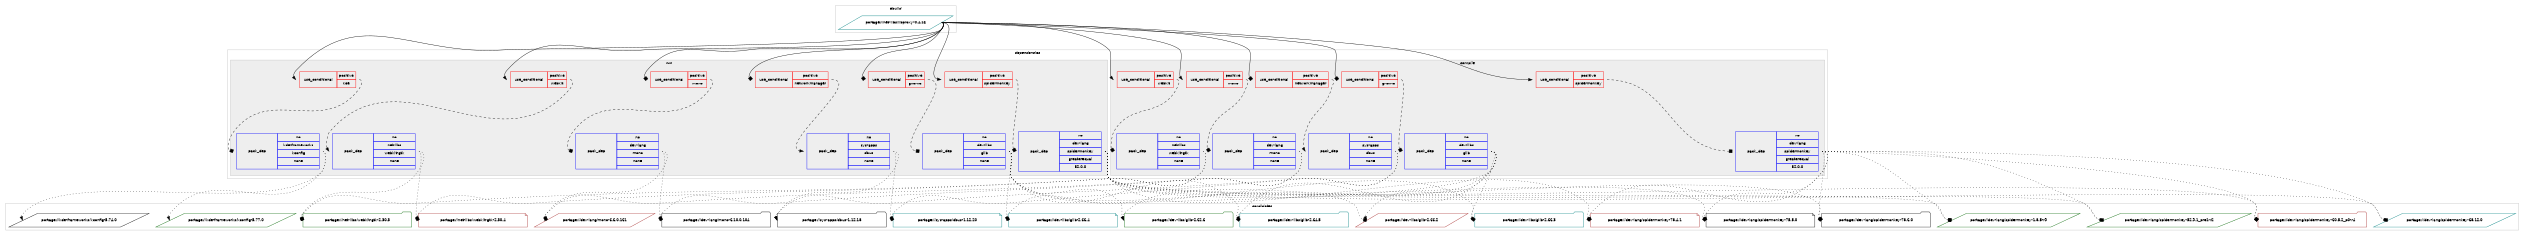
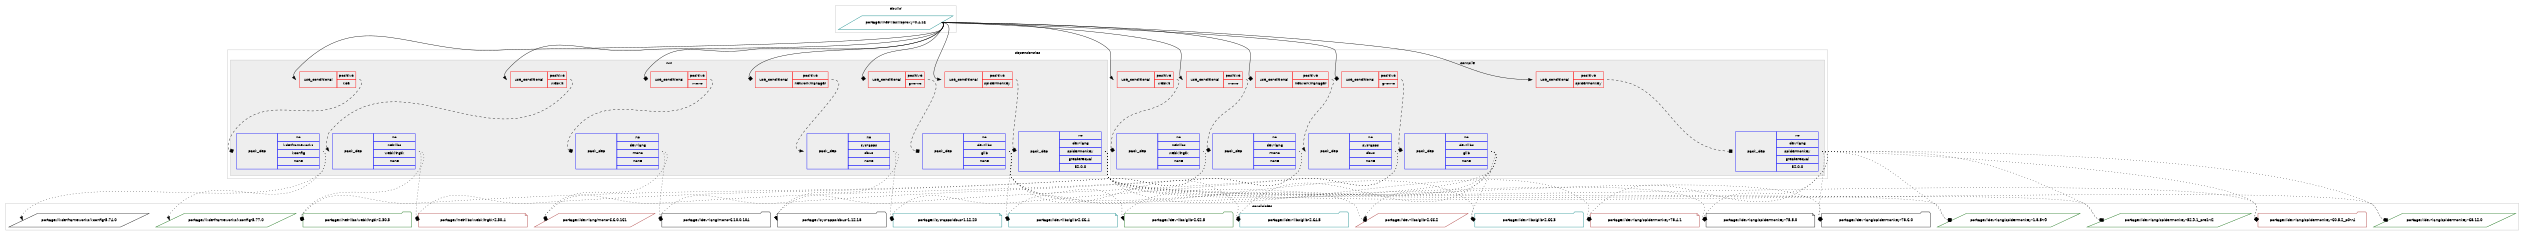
  digraph {
    compound=true
    concentrate=true
    fontname=Helvetica
    fontsize=10
    newrank=true
    rankdir=TB
    ranksep=1.5
    node [color=blue fontname=Helvetica fontsize=10 shape=none]
    edge [arrowhead=box headport=w style=dotted tailport=e weight=100]
    n1 [color=teal label="portage://net-libs/libproxy-0.4.16" shape=parallelogram width=4]
    n2 [label=<<TABLE BORDER="0" CELLBORDER="1" CELLSPACING="0" CELLPADDING="4" WIDTH="220"><TR><TD ROWSPAN="6" CELLPADDING="30">pack_dep</TD></TR><TR><TD WIDTH="110">no</TD></TR><TR><TD>dev-libs</TD></TR><TR><TD>glib</TD></TR><TR><TD>none</TD></TR><TR><TD></TD></TR></TABLE>>]
    n3 [color=red label=<<TABLE BORDER="0" CELLBORDER="1" CELLSPACING="0" CELLPADDING="4"><TR><TD ROWSPAN="3" CELLPADDING="10">use_conditional</TD></TR><TR><TD>positive</TD></TR><TR><TD>gnome</TD></TR></TABLE>>]
    n4 [label=<<TABLE BORDER="0" CELLBORDER="1" CELLSPACING="0" CELLPADDING="4" WIDTH="220"><TR><TD ROWSPAN="6" CELLPADDING="30">pack_dep</TD></TR><TR><TD WIDTH="110">no</TD></TR><TR><TD>dev-lang</TD></TR><TR><TD>mono</TD></TR><TR><TD>none</TD></TR><TR><TD></TD></TR></TABLE>>]
    n5 [color=red label=<<TABLE BORDER="0" CELLBORDER="1" CELLSPACING="0" CELLPADDING="4"><TR><TD ROWSPAN="3" CELLPADDING="10">use_conditional</TD></TR><TR><TD>positive</TD></TR><TR><TD>mono</TD></TR></TABLE>>]
    n6 [label=<<TABLE BORDER="0" CELLBORDER="1" CELLSPACING="0" CELLPADDING="4" WIDTH="220"><TR><TD ROWSPAN="6" CELLPADDING="30">pack_dep</TD></TR><TR><TD WIDTH="110">no</TD></TR><TR><TD>sys-apps</TD></TR><TR><TD>dbus</TD></TR><TR><TD>none</TD></TR><TR><TD></TD></TR></TABLE>>]
    n7 [color=red label=<<TABLE BORDER="0" CELLBORDER="1" CELLSPACING="0" CELLPADDING="4"><TR><TD ROWSPAN="3" CELLPADDING="10">use_conditional</TD></TR><TR><TD>positive</TD></TR><TR><TD>networkmanager</TD></TR></TABLE>>]
    n8 [label=<<TABLE BORDER="0" CELLBORDER="1" CELLSPACING="0" CELLPADDING="4" WIDTH="220"><TR><TD ROWSPAN="6" CELLPADDING="30">pack_dep</TD></TR><TR><TD WIDTH="110">no</TD></TR><TR><TD>dev-lang</TD></TR><TR><TD>spidermonkey</TD></TR><TR><TD>greaterequal</TD></TR><TR><TD>52.0.0</TD></TR></TABLE>>]
    n9 [color=red label=<<TABLE BORDER="0" CELLBORDER="1" CELLSPACING="0" CELLPADDING="4"><TR><TD ROWSPAN="3" CELLPADDING="10">use_conditional</TD></TR><TR><TD>positive</TD></TR><TR><TD>spidermonkey</TD></TR></TABLE>>]
    n10 [label=<<TABLE BORDER="0" CELLBORDER="1" CELLSPACING="0" CELLPADDING="4" WIDTH="220"><TR><TD ROWSPAN="6" CELLPADDING="30">pack_dep</TD></TR><TR><TD WIDTH="110">no</TD></TR><TR><TD>net-libs</TD></TR><TR><TD>webkit-gtk</TD></TR><TR><TD>none</TD></TR><TR><TD></TD></TR></TABLE>>]
    n11 [color=red label=<<TABLE BORDER="0" CELLBORDER="1" CELLSPACING="0" CELLPADDING="4"><TR><TD ROWSPAN="3" CELLPADDING="10">use_conditional</TD></TR><TR><TD>positive</TD></TR><TR><TD>webkit</TD></TR></TABLE>>]
    n12 [label=<<TABLE BORDER="0" CELLBORDER="1" CELLSPACING="0" CELLPADDING="4" WIDTH="220"><TR><TD ROWSPAN="6" CELLPADDING="30">pack_dep</TD></TR><TR><TD WIDTH="110">no</TD></TR><TR><TD>dev-libs</TD></TR><TR><TD>glib</TD></TR><TR><TD>none</TD></TR><TR><TD></TD></TR></TABLE>>]
    n13 [color=red label=<<TABLE BORDER="0" CELLBORDER="1" CELLSPACING="0" CELLPADDING="4"><TR><TD ROWSPAN="3" CELLPADDING="10">use_conditional</TD></TR><TR><TD>positive</TD></TR><TR><TD>gnome</TD></TR></TABLE>>]
    n14 [label=<<TABLE BORDER="0" CELLBORDER="1" CELLSPACING="0" CELLPADDING="4" WIDTH="220"><TR><TD ROWSPAN="6" CELLPADDING="30">pack_dep</TD></TR><TR><TD WIDTH="110">no</TD></TR><TR><TD>kde-frameworks</TD></TR><TR><TD>kconfig</TD></TR><TR><TD>none</TD></TR><TR><TD></TD></TR></TABLE>>]
    n15 [color=red label=<<TABLE BORDER="0" CELLBORDER="1" CELLSPACING="0" CELLPADDING="4"><TR><TD ROWSPAN="3" CELLPADDING="10">use_conditional</TD></TR><TR><TD>positive</TD></TR><TR><TD>kde</TD></TR></TABLE>>]
    n16 [label=<<TABLE BORDER="0" CELLBORDER="1" CELLSPACING="0" CELLPADDING="4" WIDTH="220"><TR><TD ROWSPAN="6" CELLPADDING="30">pack_dep</TD></TR><TR><TD WIDTH="110">no</TD></TR><TR><TD>dev-lang</TD></TR><TR><TD>mono</TD></TR><TR><TD>none</TD></TR><TR><TD></TD></TR></TABLE>>]
    n17 [color=red label=<<TABLE BORDER="0" CELLBORDER="1" CELLSPACING="0" CELLPADDING="4"><TR><TD ROWSPAN="3" CELLPADDING="10">use_conditional</TD></TR><TR><TD>positive</TD></TR><TR><TD>mono</TD></TR></TABLE>>]
    n18 [label=<<TABLE BORDER="0" CELLBORDER="1" CELLSPACING="0" CELLPADDING="4" WIDTH="220"><TR><TD ROWSPAN="6" CELLPADDING="30">pack_dep</TD></TR><TR><TD WIDTH="110">no</TD></TR><TR><TD>sys-apps</TD></TR><TR><TD>dbus</TD></TR><TR><TD>none</TD></TR><TR><TD></TD></TR></TABLE>>]
    n19 [color=red label=<<TABLE BORDER="0" CELLBORDER="1" CELLSPACING="0" CELLPADDING="4"><TR><TD ROWSPAN="3" CELLPADDING="10">use_conditional</TD></TR><TR><TD>positive</TD></TR><TR><TD>networkmanager</TD></TR></TABLE>>]
    n20 [label=<<TABLE BORDER="0" CELLBORDER="1" CELLSPACING="0" CELLPADDING="4" WIDTH="220"><TR><TD ROWSPAN="6" CELLPADDING="30">pack_dep</TD></TR><TR><TD WIDTH="110">no</TD></TR><TR><TD>dev-lang</TD></TR><TR><TD>spidermonkey</TD></TR><TR><TD>greaterequal</TD></TR><TR><TD>52.0.0</TD></TR></TABLE>>]
    n21 [color=red label=<<TABLE BORDER="0" CELLBORDER="1" CELLSPACING="0" CELLPADDING="4"><TR><TD ROWSPAN="3" CELLPADDING="10">use_conditional</TD></TR><TR><TD>positive</TD></TR><TR><TD>spidermonkey</TD></TR></TABLE>>]
    n22 [label=<<TABLE BORDER="0" CELLBORDER="1" CELLSPACING="0" CELLPADDING="4" WIDTH="220"><TR><TD ROWSPAN="6" CELLPADDING="30">pack_dep</TD></TR><TR><TD WIDTH="110">no</TD></TR><TR><TD>net-libs</TD></TR><TR><TD>webkit-gtk</TD></TR><TR><TD>none</TD></TR><TR><TD></TD></TR></TABLE>>]
    n23 [color=red label=<<TABLE BORDER="0" CELLBORDER="1" CELLSPACING="0" CELLPADDING="4"><TR><TD ROWSPAN="3" CELLPADDING="10">use_conditional</TD></TR><TR><TD>positive</TD></TR><TR><TD>webkit</TD></TR></TABLE>>]
    n24 [color=teal label="portage://dev-libs/glib-2.66.4" shape=note width=4]
    n25 [color=teal label="portage://dev-libs/glib-2.66.3" shape=folder width=4]
    n26 [color=brown label="portage://dev-libs/glib-2.66.2" shape=parallelogram width=4]
    n27 [color=teal label="portage://dev-libs/glib-2.64.5" shape=folder width=4]
-   n28 [color=darkgreen label="portage://dev-libs/glib-2.62.6" shape=folder width=4]
+   n28 [color=darkgreen label="portage://dev-libs/glib-2.62.5" shape=folder width=4]
    n29 [color=brown label="portage://dev-lang/mono-6.6.0.161" shape=parallelogram width=4]
    n30 [color=black label="portage://dev-lang/mono-6.10.0.104" shape=folder width=4]
    n31 [color=teal label="portage://sys-apps/dbus-1.12.20" shape=note width=4]
    n32 [color=black label="portage://sys-apps/dbus-1.12.18" shape=folder width=4]
    n33 [color=black label="portage://dev-lang/spidermonkey-78.6.0" shape=folder width=4]
    n34 [color=black label="portage://dev-lang/spidermonkey-75.5.0" shape=note width=4]
    n35 [color=brown label="portage://dev-lang/spidermonkey-78.4.1" shape=note width=4]
-   n36 [color=teal label="portage://dev-lang/spidermonkey-68.12.0" shape=parallelogram width=4]
+   n36 [color=darkgreen label="portage://dev-lang/spidermonkey-68.12.0" shape=parallelogram width=4]
    n37 [color=brown label="portage://dev-lang/spidermonkey-60.5.2_p0-r4" shape=folder width=4]
    n38 [color=darkgreen label="portage://dev-lang/spidermonkey-52.9.1_pre1-r2" shape=parallelogram width=4]
    n39 [color=darkgreen label="portage://dev-lang/spidermonkey-1.8.5-r9" shape=parallelogram width=4]
    n40 [color=brown label="portage://net-libs/webkit-gtk-2.30.4" shape=note width=4]
    n41 [color=darkgreen label="portage://net-libs/webkit-gtk-2.30.3" shape=folder width=4]
    n42 [color=darkgreen label="portage://kde-frameworks/kconfig-5.77.0" shape=parallelogram width=4]
    n43 [color=black label="portage://kde-frameworks/kconfig-5.74.0" shape=parallelogram width=4]
    subgraph cluster_1 {
      color=gray
      label=<<i>ebuild</i>>
      rank=same
      n1
    }
    subgraph cluster_2 {
      color=gray
      label=<<i>dependencies</i>>
      subgraph cluster_3 {
        color=gray
        fillcolor="#eeeeee"
        label=<<i>compile</i>>
        style=filled
        subgraph sub_4 {
          color=gray
          fillcolor="#eeeeee"
          label=<<i>compile</i>>
          style=filled
          n3
          subgraph sub_5 {
            color=gray
            fillcolor="#eeeeee"
            label=<<i>compile</i>>
            style=filled
            n2
          }
        }
        subgraph sub_6 {
          color=gray
          fillcolor="#eeeeee"
          label=<<i>compile</i>>
          style=filled
          n5
          subgraph sub_7 {
            color=gray
            fillcolor="#eeeeee"
            label=<<i>compile</i>>
            style=filled
            n4
          }
        }
        subgraph sub_8 {
          color=gray
          fillcolor="#eeeeee"
          label=<<i>compile</i>>
          style=filled
          n7
          subgraph sub_9 {
            color=gray
            fillcolor="#eeeeee"
            label=<<i>compile</i>>
            style=filled
            n6
          }
        }
        subgraph sub_10 {
          color=gray
          fillcolor="#eeeeee"
          label=<<i>compile</i>>
          style=filled
          n9
          subgraph sub_11 {
            color=gray
            fillcolor="#eeeeee"
            label=<<i>compile</i>>
            style=filled
            n8
          }
        }
        subgraph sub_12 {
          color=gray
          fillcolor="#eeeeee"
          label=<<i>compile</i>>
          style=filled
          n11
          subgraph sub_13 {
            color=gray
            fillcolor="#eeeeee"
            label=<<i>compile</i>>
            style=filled
            n10
          }
        }
      }
      subgraph cluster_14 {
        color=gray
        fillcolor="#eeeeee"
        label=<<i>compile and run</i>>
        style=filled
      }
      subgraph cluster_15 {
        color=gray
        fillcolor="#eeeeee"
        label=<<i>run</i>>
        style=filled
        subgraph sub_16 {
          color=gray
          fillcolor="#eeeeee"
          label=<<i>run</i>>
          style=filled
          n13
          subgraph sub_17 {
            color=gray
            fillcolor="#eeeeee"
            label=<<i>run</i>>
            style=filled
            n12
          }
        }
        subgraph sub_18 {
          color=gray
          fillcolor="#eeeeee"
          label=<<i>run</i>>
          style=filled
          n15
          subgraph sub_19 {
            color=gray
            fillcolor="#eeeeee"
            label=<<i>run</i>>
            style=filled
            n14
          }
        }
        subgraph sub_20 {
          color=gray
          fillcolor="#eeeeee"
          label=<<i>run</i>>
          style=filled
          n17
          subgraph sub_21 {
            color=gray
            fillcolor="#eeeeee"
            label=<<i>run</i>>
            style=filled
            n16
          }
        }
        subgraph sub_22 {
          color=gray
          fillcolor="#eeeeee"
          label=<<i>run</i>>
          style=filled
          n19
          subgraph sub_23 {
            color=gray
            fillcolor="#eeeeee"
            label=<<i>run</i>>
            style=filled
            n18
          }
        }
        subgraph sub_24 {
          color=gray
          fillcolor="#eeeeee"
          label=<<i>run</i>>
          style=filled
          n21
          subgraph sub_25 {
            color=gray
            fillcolor="#eeeeee"
            label=<<i>run</i>>
            style=filled
            n20
          }
        }
        subgraph sub_26 {
          color=gray
          fillcolor="#eeeeee"
          label=<<i>run</i>>
          style=filled
          n23
          subgraph sub_27 {
            color=gray
            fillcolor="#eeeeee"
            label=<<i>run</i>>
            style=filled
            n22
          }
        }
      }
    }
    subgraph cluster_28 {
      color=gray
      label=<<i>candidates</i>>
      rank=same
      subgraph sub_29 {
        color=black
        label=<<i>candidates</i>>
        nodesep=1
        rank=same
        n24
        n25
        n26
        n27
        n28
      }
      subgraph sub_30 {
        color=black
        label=<<i>candidates</i>>
        nodesep=1
        rank=same
        n29
        n30
      }
      subgraph sub_31 {
        color=black
        label=<<i>candidates</i>>
        nodesep=1
        rank=same
        n31
        n32
      }
      subgraph sub_32 {
        color=black
        label=<<i>candidates</i>>
        nodesep=1
        rank=same
        n33
        n34
        n35
        n36
        n37
        n38
        n39
      }
      subgraph sub_33 {
        color=black
        label=<<i>candidates</i>>
        nodesep=1
        rank=same
        n40
        n41
      }
      subgraph sub_34 {
        color=black
        label=<<i>candidates</i>>
        nodesep=1
        rank=same
        n24
        n25
        n26
        n27
        n28
      }
      subgraph sub_35 {
        color=black
        label=<<i>candidates</i>>
        nodesep=1
        rank=same
        n42
        n43
      }
      subgraph sub_36 {
        color=black
        label=<<i>candidates</i>>
        nodesep=1
        rank=same
        n29
        n30
      }
      subgraph sub_37 {
        color=black
        label=<<i>candidates</i>>
        nodesep=1
        rank=same
        n31
        n32
      }
      subgraph sub_38 {
        color=black
        label=<<i>candidates</i>>
        nodesep=1
        rank=same
        n33
        n34
        n35
        n36
        n37
        n38
        n39
      }
      subgraph sub_39 {
        color=black
        label=<<i>candidates</i>>
        nodesep=1
        rank=same
        n40
        n41
      }
    }
    n1 -> n3 [style=solid weight=20]
    n1 -> n5 [arrowhead=normal style=solid weight=20]
    n1 -> n7 [style=solid weight=20]
    n1 -> n9 [arrowhead=normal style=solid weight=20]
    n1 -> n11 [arrowhead=normal style=solid weight=20]
    n1 -> n13 [style=solid weight=20]
    n1 -> n15 [arrowhead=normal style=solid weight=20]
    n1 -> n17 [style=solid weight=20]
    n1 -> n19 [style=solid weight=20]
    n1 -> n21 [arrowhead=normal style=solid weight=20]
    n1 -> n23 [arrowhead=normal style=solid weight=20]
    n2 -> n24
    n2 -> n25 [arrowhead=normal]
    n2 -> n26 [arrowhead=normal]
    n2 -> n27 [arrowhead=normal]
    n2 -> n28 [arrowhead=normal]
    n3 -> n2 [style=dashed weight=20]
    n4 -> n29
    n4 -> n30 [arrowhead=normal]
    n5 -> n4 [style=dashed weight=20]
    n6 -> n31 [arrowhead=normal]
    n6 -> n32 [arrowhead=normal]
    n7 -> n6 [arrowhead=normal style=dashed weight=20]
    n8 -> n33
    n8 -> n34
    n8 -> n35
    n8 -> n36 [arrowhead=normal]
    n8 -> n37
    n8 -> n38 [arrowhead=normal]
    n8 -> n39
    n9 -> n8 [style=dashed weight=20]
    n10 -> n40 [arrowhead=normal]
    n10 -> n41
    n11 -> n10 [style=dashed weight=20]
    n12 -> n24 [arrowhead=normal]
    n12 -> n25
    n12 -> n26
    n12 -> n27
    n12 -> n28 [arrowhead=normal]
    n13 -> n12 [style=dashed weight=20]
    n14 -> n42 [arrowhead=normal]
    n14 -> n43 [arrowhead=normal]
    n15 -> n14 [style=dashed weight=20]
    n16 -> n29 [arrowhead=normal]
    n16 -> n30
    n17 -> n16 [style=dashed weight=20]
    n18 -> n31
    n18 -> n32 [arrowhead=normal]
    n19 -> n18 [arrowhead=normal style=dashed weight=20]
    n20 -> n33
    n20 -> n34
    n20 -> n35
    n20 -> n36
    n20 -> n37
    n20 -> n38
    n20 -> n39
    n21 -> n20 [style=dashed weight=20]
    n22 -> n40
    n22 -> n41
    n23 -> n22 [arrowhead=normal style=dashed weight=20]
  }
